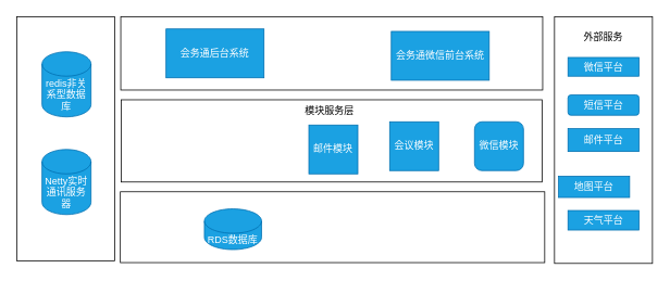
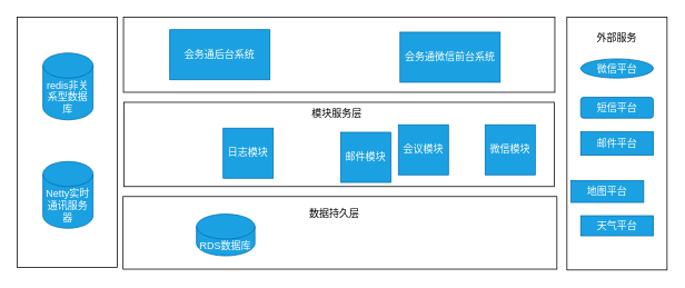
  <mxCell id="0" />
  <mxCell id="1" parent="0" />
  <mxCell id="2" value="&lt;font style=&quot;vertical-align: inherit&quot;&gt;&lt;font style=&quot;vertical-align: inherit&quot;&gt;外部服务&lt;/font&gt;&lt;/font&gt;" style="text;html=1;align=center;verticalAlign=middle;resizable=0;points=[];autosize=1;strokeColor=none;" vertex="1" parent="1"><mxGeometry x="698" y="29" width="58" height="18" as="geometry" /></mxCell>
  <mxCell id="3" value="" style="rounded=0;whiteSpace=wrap;html=1;" vertex="1" parent="1"><mxGeometry x="679" y="20" width="120" height="303" as="geometry" /></mxCell>
- <mxCell id="4" value="&lt;font style=&quot;vertical-align: inherit&quot;&gt;&lt;font style=&quot;vertical-align: inherit&quot;&gt;微信平台&lt;/font&gt;&lt;/font&gt;" style="rounded=0;whiteSpace=wrap;html=1;fillColor=#1ba1e2;strokeColor=#006EAF;fontColor=#ffffff;" vertex="1" parent="1"><mxGeometry x="695.5" y="70" width="87" height="23" as="geometry" /></mxCell>
+ <mxCell id="4" value="&lt;font style=&quot;vertical-align: inherit&quot;&gt;&lt;font style=&quot;vertical-align: inherit&quot;&gt;微信平台&lt;/font&gt;&lt;/font&gt;" style="ellipse;whiteSpace=wrap;html=1;fillColor=#1ba1e2;strokeColor=#006EAF;fontColor=#ffffff;" vertex="1" parent="1"><mxGeometry x="695.5" y="70" width="87" height="23" as="geometry" /></mxCell>
  <mxCell id="5" value="&lt;font style=&quot;vertical-align: inherit&quot;&gt;&lt;font style=&quot;vertical-align: inherit&quot;&gt;&lt;font style=&quot;vertical-align: inherit&quot;&gt;&lt;font style=&quot;vertical-align: inherit&quot;&gt;短信平台&lt;/font&gt;&lt;/font&gt;&lt;/font&gt;&lt;/font&gt;" style="whiteSpace=wrap;html=1;fillColor=#1ba1e2;strokeColor=#006EAF;fontColor=#ffffff;rounded=1;" vertex="1" parent="1"><mxGeometry x="695.5" y="116" width="87" height="25" as="geometry" /></mxCell>
  <mxCell id="6" value="&lt;font style=&quot;vertical-align: inherit&quot;&gt;&lt;font style=&quot;vertical-align: inherit&quot;&gt;&lt;font style=&quot;vertical-align: inherit&quot;&gt;&lt;font style=&quot;vertical-align: inherit&quot;&gt;地图平台&lt;/font&gt;&lt;/font&gt;&lt;/font&gt;&lt;/font&gt;" style="rounded=0;whiteSpace=wrap;html=1;fillColor=#1ba1e2;strokeColor=#006EAF;fontColor=#ffffff;" vertex="1" parent="1"><mxGeometry x="684" y="216" width="87" height="26" as="geometry" /></mxCell>
  <mxCell id="7" value="&lt;font style=&quot;vertical-align: inherit&quot;&gt;&lt;font style=&quot;vertical-align: inherit&quot;&gt;&lt;font style=&quot;vertical-align: inherit&quot;&gt;&lt;font style=&quot;vertical-align: inherit&quot;&gt;邮件平台&lt;/font&gt;&lt;/font&gt;&lt;/font&gt;&lt;/font&gt;" style="rounded=0;whiteSpace=wrap;html=1;fillColor=#1ba1e2;strokeColor=#006EAF;fontColor=#ffffff;" vertex="1" parent="1"><mxGeometry x="695.5" y="157.5" width="87" height="28" as="geometry" /></mxCell>
  <mxCell id="8" value="&lt;font style=&quot;vertical-align: inherit&quot;&gt;&lt;font style=&quot;vertical-align: inherit&quot;&gt;&lt;font style=&quot;vertical-align: inherit&quot;&gt;&lt;font style=&quot;vertical-align: inherit&quot;&gt;天气平台&lt;/font&gt;&lt;/font&gt;&lt;/font&gt;&lt;/font&gt;" style="rounded=0;whiteSpace=wrap;html=1;fillColor=#1ba1e2;strokeColor=#006EAF;fontColor=#ffffff;" vertex="1" parent="1"><mxGeometry x="695.5" y="258" width="87" height="24" as="geometry" /></mxCell>
  <mxCell id="9" value="" style="rounded=0;whiteSpace=wrap;html=1;" vertex="1" parent="1"><mxGeometry x="147.5" y="20" width="517" height="90" as="geometry" /></mxCell>
  <mxCell id="10" value="&lt;span style=&quot;color: rgb(255 , 255 , 255)&quot;&gt;&lt;font style=&quot;vertical-align: inherit&quot;&gt;&lt;font style=&quot;vertical-align: inherit&quot;&gt;会务通后台系统&lt;/font&gt;&lt;/font&gt;&lt;/span&gt;" style="rounded=0;whiteSpace=wrap;html=1;fillColor=#1ba1e2;strokeColor=#006EAF;fontColor=#ffffff;" vertex="1" parent="1"><mxGeometry x="203" y="35" width="120" height="60" as="geometry" /></mxCell>
  <mxCell id="11" value="&lt;font style=&quot;vertical-align: inherit&quot;&gt;&lt;font style=&quot;vertical-align: inherit&quot;&gt;会务通微信前台系统&lt;/font&gt;&lt;/font&gt;" style="rounded=0;whiteSpace=wrap;html=1;fillColor=#1ba1e2;strokeColor=#006EAF;fontColor=#ffffff;" vertex="1" parent="1"><mxGeometry x="479" y="38" width="120" height="60" as="geometry" /></mxCell>
  <mxCell id="12" value="" style="rounded=0;whiteSpace=wrap;html=1;" vertex="1" parent="1"><mxGeometry x="148" y="122" width="516" height="101" as="geometry" /></mxCell>
- <mxCell id="14" value="邮件模块" style="rounded=0;whiteSpace=wrap;html=1;fillColor=#1ba1e2;strokeColor=#006EAF;fontColor=#ffffff;" vertex="1" parent="1"><mxGeometry x="378" y="153" width="60" height="60" as="geometry" /></mxCell>
+ <mxCell id="13" value="日志模块" style="rounded=0;whiteSpace=wrap;html=1;fillColor=#1ba1e2;strokeColor=#006EAF;fontColor=#ffffff;" vertex="1" parent="1"><mxGeometry x="267" y="153" width="60" height="60" as="geometry" /></mxCell>
+ <mxCell id="14" value="邮件模块" style="rounded=0;whiteSpace=wrap;html=1;fillColor=#1ba1e2;strokeColor=#006EAF;fontColor=#ffffff;" vertex="1" parent="1"><mxGeometry x="408" y="158" width="60" height="60" as="geometry" /></mxCell>
  <mxCell id="15" value="会议模块" style="rounded=0;whiteSpace=wrap;html=1;fillColor=#1ba1e2;strokeColor=#006EAF;fontColor=#ffffff;" vertex="1" parent="1"><mxGeometry x="477" y="149" width="60" height="60" as="geometry" /></mxCell>
- <mxCell id="16" value="微信模块" style="whiteSpace=wrap;html=1;fillColor=#1ba1e2;strokeColor=#006EAF;fontColor=#ffffff;rounded=1;" vertex="1" parent="1"><mxGeometry x="581" y="149" width="60" height="60" as="geometry" /></mxCell>
+ <mxCell id="16" value="微信模块" style="rounded=0;whiteSpace=wrap;html=1;fillColor=#1ba1e2;strokeColor=#006EAF;fontColor=#ffffff;" vertex="1" parent="1"><mxGeometry x="581" y="149" width="60" height="60" as="geometry" /></mxCell>
  <mxCell id="17" value="模块服务层" style="text;html=1;align=center;verticalAlign=middle;resizable=0;points=[];autosize=1;strokeColor=none;" vertex="1" parent="1"><mxGeometry x="363" y="126" width="80" height="20" as="geometry" /></mxCell>
  <mxCell id="18" value="" style="rounded=0;whiteSpace=wrap;html=1;" vertex="1" parent="1"><mxGeometry x="147" y="235" width="520" height="87" as="geometry" /></mxCell>
- <mxCell id="19" value="RDS数据库" style="shape=cylinder3;whiteSpace=wrap;html=1;boundedLbl=1;backgroundOutline=1;size=15;fillColor=#1ba1e2;strokeColor=#006EAF;fontColor=#ffffff;" vertex="1" parent="1"><mxGeometry x="250" y="256" width="70" height="50" as="geometry" /></mxCell>
+ <mxCell id="19" value="RDS数据库" style="shape=cylinder3;whiteSpace=wrap;html=1;boundedLbl=1;backgroundOutline=1;size=15;fillColor=#1ba1e2;strokeColor=#006EAF;fontColor=#ffffff;" vertex="1" parent="1"><mxGeometry x="235" y="256" width="70" height="50" as="geometry" /></mxCell>
+ <mxCell id="20" value="数据持久层" style="text;html=1;align=center;verticalAlign=middle;resizable=0;points=[];autosize=1;strokeColor=none;" vertex="1" parent="1"><mxGeometry x="360" y="246" width="80" height="20" as="geometry" /></mxCell>
  <mxCell id="21" value="" style="rounded=0;whiteSpace=wrap;html=1;" vertex="1" parent="1"><mxGeometry x="20" y="20" width="120" height="300" as="geometry" /></mxCell>
  <mxCell id="22" value="redis非关系型数据库" style="shape=cylinder3;whiteSpace=wrap;html=1;boundedLbl=1;backgroundOutline=1;size=15;fillColor=#1ba1e2;strokeColor=#006EAF;fontColor=#ffffff;" vertex="1" parent="1"><mxGeometry x="51" y="63" width="60" height="80" as="geometry" /></mxCell>
- <mxCell id="23" value="Netty实时通讯服务器" style="shape=cylinder3;whiteSpace=wrap;html=1;boundedLbl=1;backgroundOutline=1;size=15;fillColor=#1ba1e2;strokeColor=#006EAF;fontColor=#ffffff;" vertex="1" parent="1"><mxGeometry x="51" y="183" width="60" height="80" as="geometry" /></mxCell>
+ <mxCell id="23" value="Netty实时通讯服务器" style="shape=cylinder3;whiteSpace=wrap;html=1;boundedLbl=1;backgroundOutline=1;size=15;fillColor=#1ba1e2;strokeColor=#006EAF;fontColor=#ffffff;" vertex="1" parent="1"><mxGeometry x="51" y="193" width="60" height="80" as="geometry" /></mxCell>
  <mxCell id="24" value="外部服务" style="text;html=1;strokeColor=none;fillColor=none;align=center;verticalAlign=middle;whiteSpace=wrap;rounded=0;" vertex="1" parent="1"><mxGeometry x="707" y="35" width="64" height="20" as="geometry" /></mxCell>
